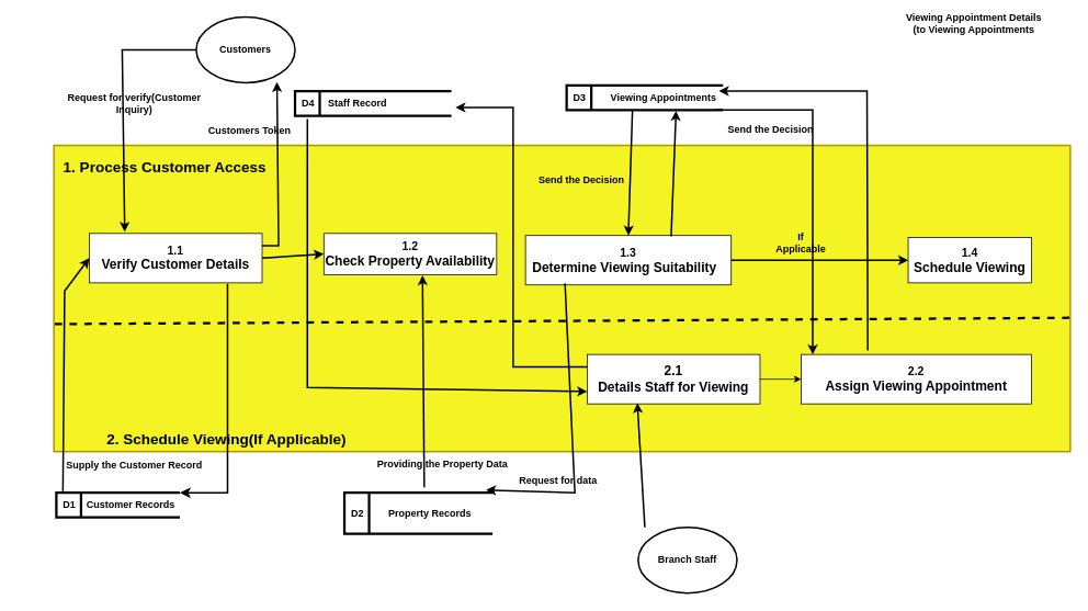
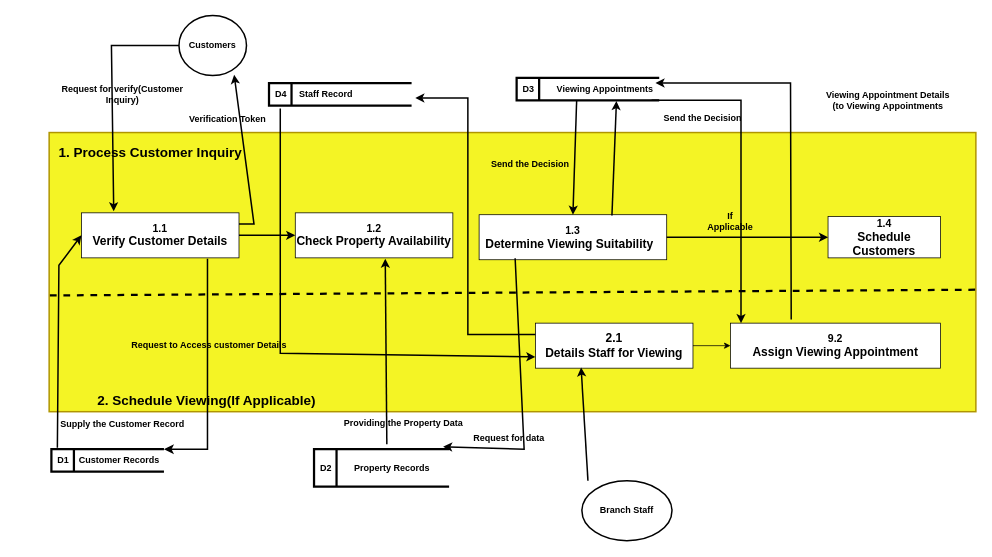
  <mxCell id="0" />
  <mxCell id="1" parent="0" />
  <mxCell id="2" value="" style="rounded=0;whiteSpace=wrap;html=1;strokeWidth=2;fillColor=#f4f425;strokeColor=#B09500;fontColor=#000000;" vertex="1" parent="1"><mxGeometry x="65" y="176" width="1235" height="372" as="geometry" /></mxCell>
- <mxCell id="3" value="&lt;font style=&quot;font-size: 18px;&quot;&gt;&lt;b style=&quot;&quot;&gt;1. Process Customer Access&lt;/b&gt;&lt;/font&gt;" style="text;html=1;align=center;verticalAlign=middle;whiteSpace=wrap;rounded=0;" vertex="1" parent="1"><mxGeometry x="20" y="188" width="360" height="30" as="geometry" /></mxCell>
+ <mxCell id="3" value="&lt;font style=&quot;font-size: 18px;&quot;&gt;&lt;b style=&quot;&quot;&gt;1. Process Customer Inquiry&lt;/b&gt;&lt;/font&gt;" style="text;html=1;align=center;verticalAlign=middle;whiteSpace=wrap;rounded=0;" vertex="1" parent="1"><mxGeometry x="20" y="188" width="360" height="30" as="geometry" /></mxCell>
  <mxCell id="4" value="&lt;div&gt;&lt;font style=&quot;font-size: 14px;&quot;&gt;&lt;b&gt;1.1&lt;/b&gt;&lt;/font&gt;&lt;/div&gt;&lt;font size=&quot;3&quot;&gt;&lt;b&gt;Verify Customer Details&lt;/b&gt;&lt;/font&gt;" style="rounded=0;whiteSpace=wrap;html=1;" vertex="1" parent="1"><mxGeometry x="108" y="283" width="210" height="60" as="geometry" /></mxCell>
  <mxCell id="5" value="&lt;div&gt;&lt;font style=&quot;font-size: 14px;&quot;&gt;&lt;b&gt;1.3&lt;/b&gt;&lt;/font&gt;&lt;/div&gt;&lt;font size=&quot;3&quot;&gt;&lt;b&gt;Determine Viewing Suitability&amp;nbsp;&amp;nbsp;&lt;/b&gt;&lt;/font&gt;" style="rounded=0;whiteSpace=wrap;html=1;" vertex="1" parent="1"><mxGeometry x="638" y="285.5" width="250" height="60" as="geometry" /></mxCell>
- <mxCell id="6" value="&lt;div&gt;&lt;font style=&quot;font-size: 14px;&quot;&gt;&lt;b&gt;1.2&lt;/b&gt;&lt;/font&gt;&lt;/div&gt;&lt;font size=&quot;3&quot;&gt;&lt;b&gt;Check Property Availability&lt;/b&gt;&lt;/font&gt;" style="rounded=0;whiteSpace=wrap;html=1;" vertex="1" parent="1"><mxGeometry x="393" y="283" width="210" height="50" as="geometry" /></mxCell>
+ <mxCell id="6" value="&lt;div&gt;&lt;font style=&quot;font-size: 14px;&quot;&gt;&lt;b&gt;1.2&lt;/b&gt;&lt;/font&gt;&lt;/div&gt;&lt;font size=&quot;3&quot;&gt;&lt;b&gt;Check Property Availability&lt;/b&gt;&lt;/font&gt;" style="rounded=0;whiteSpace=wrap;html=1;" vertex="1" parent="1"><mxGeometry x="393" y="283" width="210" height="60" as="geometry" /></mxCell>
  <mxCell id="7" value="&lt;b&gt;&amp;nbsp;D1&amp;nbsp; &amp;nbsp; Customer Records&lt;/b&gt;" style="html=1;dashed=0;whitespace=wrap;shape=mxgraph.dfd.dataStoreID;align=left;spacingLeft=3;points=[[0,0],[0.5,0],[1,0],[0,0.5],[1,0.5],[0,1],[0.5,1],[1,1]];shadow=0;glass=0;comic=0;labelBackgroundColor=none;strokeWidth=3;fillColor=none;fontColor=#000000;" vertex="1" parent="1"><mxGeometry x="68" y="598" width="150" height="30" as="geometry" /></mxCell>
  <mxCell id="8" value="&lt;b&gt;&amp;nbsp;D2&amp;nbsp; &amp;nbsp; &amp;nbsp; &amp;nbsp; &amp;nbsp;Property Records&lt;/b&gt;" style="html=1;dashed=0;whitespace=wrap;shape=mxgraph.dfd.dataStoreID;align=left;spacingLeft=3;points=[[0,0],[0.5,0],[1,0],[0,0.5],[1,0.5],[0,1],[0.5,1],[1,1]];shadow=0;glass=0;comic=0;labelBackgroundColor=none;strokeWidth=3;fillColor=none;fontColor=#000000;" vertex="1" parent="1"><mxGeometry x="418" y="598" width="180" height="50" as="geometry" /></mxCell>
  <mxCell id="9" value="&lt;b&gt;&amp;nbsp;D3&amp;nbsp; &amp;nbsp; &amp;nbsp; &amp;nbsp; &amp;nbsp;Viewing Appointments&lt;/b&gt;" style="html=1;dashed=0;whitespace=wrap;shape=mxgraph.dfd.dataStoreID;align=left;spacingLeft=3;points=[[0,0],[0.5,0],[1,0],[0,0.5],[1,0.5],[0,1],[0.5,1],[1,1]];shadow=0;glass=0;comic=0;labelBackgroundColor=none;strokeWidth=3;fillColor=none;fontColor=#000000;" vertex="1" parent="1"><mxGeometry x="688" y="103" width="190" height="30" as="geometry" /></mxCell>
- <mxCell id="10" value="&lt;b&gt;Customers&lt;/b&gt;" style="ellipse;whiteSpace=wrap;html=1;strokeWidth=2;" vertex="1" parent="1"><mxGeometry x="238" y="20" width="120" height="80" as="geometry" /></mxCell>
+ <mxCell id="10" value="&lt;b&gt;Customers&lt;/b&gt;" style="ellipse;whiteSpace=wrap;html=1;strokeWidth=2;" vertex="1" parent="1"><mxGeometry x="238" y="20" width="90" height="80" as="geometry" /></mxCell>
  <mxCell id="11" value="" style="endArrow=classic;html=1;rounded=0;exitX=0.053;exitY=-0.067;exitDx=0;exitDy=0;exitPerimeter=0;entryX=0;entryY=0.5;entryDx=0;entryDy=0;strokeWidth=2;" edge="1" parent="1" source="7" target="4"><mxGeometry width="50" height="50" relative="1" as="geometry"><mxPoint x="448" y="388" as="sourcePoint" /><mxPoint x="498" y="338" as="targetPoint" /><Array as="points"><mxPoint x="78" y="353" /></Array></mxGeometry></mxCell>
  <mxCell id="12" value="" style="endArrow=classic;html=1;rounded=0;exitX=0.539;exitY=-0.133;exitDx=0;exitDy=0;exitPerimeter=0;entryX=0.571;entryY=1.017;entryDx=0;entryDy=0;entryPerimeter=0;strokeWidth=2;" edge="1" parent="1" source="8" target="6"><mxGeometry width="50" height="50" relative="1" as="geometry"><mxPoint x="448" y="388" as="sourcePoint" /><mxPoint x="498" y="338" as="targetPoint" /></mxGeometry></mxCell>
  <mxCell id="13" value="" style="endArrow=classic;html=1;rounded=0;exitX=0.421;exitY=1;exitDx=0;exitDy=0;exitPerimeter=0;entryX=0.5;entryY=0;entryDx=0;entryDy=0;strokeWidth=2;" edge="1" parent="1" source="9" target="5"><mxGeometry width="50" height="50" relative="1" as="geometry"><mxPoint x="448" y="388" as="sourcePoint" /><mxPoint x="498" y="338" as="targetPoint" /></mxGeometry></mxCell>
  <mxCell id="14" value="&lt;b&gt;Request for verify(Customer Inquiry)&lt;/b&gt;" style="text;html=1;align=center;verticalAlign=middle;whiteSpace=wrap;rounded=0;" vertex="1" parent="1"><mxGeometry x="63" y="110" width="200" height="30" as="geometry" /></mxCell>
  <mxCell id="15" value="&lt;b&gt;Supply the Customer Record&lt;/b&gt;" style="text;html=1;align=center;verticalAlign=middle;whiteSpace=wrap;rounded=0;" vertex="1" parent="1"><mxGeometry x="78" y="550" width="170" height="30" as="geometry" /></mxCell>
  <mxCell id="16" value="" style="endArrow=classic;html=1;rounded=0;exitX=0;exitY=0.5;exitDx=0;exitDy=0;strokeWidth=2;entryX=0.205;entryY=-0.033;entryDx=0;entryDy=0;entryPerimeter=0;" edge="1" parent="1" source="10" target="4"><mxGeometry width="50" height="50" relative="1" as="geometry"><mxPoint x="377" y="124" as="sourcePoint" /><mxPoint x="498" y="338" as="targetPoint" /><Array as="points"><mxPoint x="148" y="60" /></Array></mxGeometry></mxCell>
  <mxCell id="17" value="" style="endArrow=classic;html=1;rounded=0;exitX=0.8;exitY=1.017;exitDx=0;exitDy=0;entryX=1;entryY=0;entryDx=0;entryDy=0;exitPerimeter=0;endSize=7;strokeWidth=2;" edge="1" parent="1" source="4" target="7"><mxGeometry width="50" height="50" relative="1" as="geometry"><mxPoint x="448" y="388" as="sourcePoint" /><mxPoint x="498" y="338" as="targetPoint" /><Array as="points"><mxPoint x="276" y="598" /></Array></mxGeometry></mxCell>
+ <mxCell id="18" value="&lt;b&gt;Request to Access customer Details&lt;/b&gt;" style="text;html=1;align=center;verticalAlign=middle;resizable=0;points=[];autosize=1;strokeColor=none;fillColor=none;" vertex="1" parent="1"><mxGeometry x="163" y="445" width="230" height="30" as="geometry" /></mxCell>
  <mxCell id="19" value="&lt;b&gt;Providing the Property Data&lt;/b&gt;" style="text;html=1;align=center;verticalAlign=middle;resizable=0;points=[];autosize=1;strokeColor=none;fillColor=none;" vertex="1" parent="1"><mxGeometry x="447" y="548" width="180" height="30" as="geometry" /></mxCell>
  <mxCell id="20" value="" style="endArrow=classic;html=1;rounded=0;exitX=1;exitY=0.5;exitDx=0;exitDy=0;entryX=0;entryY=0.5;entryDx=0;entryDy=0;strokeWidth=2;" edge="1" parent="1" source="4" target="6"><mxGeometry width="50" height="50" relative="1" as="geometry"><mxPoint x="448" y="228" as="sourcePoint" /><mxPoint x="498" y="178" as="targetPoint" /></mxGeometry></mxCell>
  <mxCell id="21" value="" style="endArrow=classic;html=1;rounded=0;exitX=1;exitY=0.25;exitDx=0;exitDy=0;strokeWidth=2;entryX=0.817;entryY=0.988;entryDx=0;entryDy=0;entryPerimeter=0;" edge="1" parent="1" source="4" target="10"><mxGeometry width="50" height="50" relative="1" as="geometry"><mxPoint x="448" y="388" as="sourcePoint" /><mxPoint x="428.96" y="126" as="targetPoint" /><Array as="points"><mxPoint x="338" y="298" /></Array></mxGeometry></mxCell>
- <mxCell id="22" value="&lt;b&gt;Customers Token&lt;/b&gt;" style="text;html=1;align=center;verticalAlign=middle;whiteSpace=wrap;rounded=0;" vertex="1" parent="1"><mxGeometry x="248" y="148" width="110" height="20" as="geometry" /></mxCell>
+ <mxCell id="22" value="&lt;b&gt;Verification Token&lt;/b&gt;" style="text;html=1;align=center;verticalAlign=middle;whiteSpace=wrap;rounded=0;" vertex="1" parent="1"><mxGeometry x="248" y="148" width="110" height="20" as="geometry" /></mxCell>
  <mxCell id="23" value="" style="endArrow=classic;html=1;rounded=0;exitX=0.192;exitY=0.967;exitDx=0;exitDy=0;exitPerimeter=0;entryX=0.956;entryY=-0.067;entryDx=0;entryDy=0;entryPerimeter=0;strokeWidth=2;" edge="1" parent="1" source="5" target="8"><mxGeometry width="50" height="50" relative="1" as="geometry"><mxPoint x="448" y="388" as="sourcePoint" /><mxPoint x="498" y="338" as="targetPoint" /><Array as="points"><mxPoint x="698" y="598" /></Array></mxGeometry></mxCell>
  <mxCell id="24" value="" style="endArrow=classic;html=1;rounded=0;exitX=0.708;exitY=0.017;exitDx=0;exitDy=0;exitPerimeter=0;entryX=0.7;entryY=1.033;entryDx=0;entryDy=0;entryPerimeter=0;strokeWidth=2;" edge="1" parent="1" source="5" target="9"><mxGeometry width="50" height="50" relative="1" as="geometry"><mxPoint x="830.03" y="78" as="sourcePoint" /><mxPoint x="788" y="258.01" as="targetPoint" /><Array as="points" /></mxGeometry></mxCell>
  <mxCell id="25" value="&lt;b&gt;Request for data&lt;/b&gt;" style="text;html=1;align=center;verticalAlign=middle;whiteSpace=wrap;rounded=0;" vertex="1" parent="1"><mxGeometry x="618" y="568" width="120" height="30" as="geometry" /></mxCell>
  <mxCell id="26" value="&lt;b&gt;Send the Decision&amp;nbsp;&lt;/b&gt;" style="text;html=1;align=center;verticalAlign=middle;whiteSpace=wrap;rounded=0;" vertex="1" parent="1"><mxGeometry x="638" y="198" width="140" height="40" as="geometry" /></mxCell>
- <mxCell id="27" value="&lt;div&gt;&lt;font style=&quot;font-size: 14px;&quot;&gt;&lt;b&gt;1.4&lt;/b&gt;&lt;/font&gt;&lt;/div&gt;&lt;font size=&quot;3&quot; style=&quot;&quot;&gt;&lt;b&gt;Schedule Viewing&lt;/b&gt;&lt;/font&gt;" style="rounded=0;whiteSpace=wrap;html=1;" vertex="1" parent="1"><mxGeometry x="1103" y="288" width="150" height="55" as="geometry" /></mxCell>
+ <mxCell id="27" value="&lt;div&gt;&lt;font style=&quot;font-size: 14px;&quot;&gt;&lt;b&gt;1.4&lt;/b&gt;&lt;/font&gt;&lt;/div&gt;&lt;font size=&quot;3&quot; style=&quot;&quot;&gt;&lt;b&gt;Schedule Customers&lt;/b&gt;&lt;/font&gt;" style="rounded=0;whiteSpace=wrap;html=1;" vertex="1" parent="1"><mxGeometry x="1103" y="288" width="150" height="55" as="geometry" /></mxCell>
  <mxCell id="28" value="" style="endArrow=classic;html=1;rounded=0;exitX=1;exitY=0.5;exitDx=0;exitDy=0;entryX=0;entryY=0.5;entryDx=0;entryDy=0;strokeWidth=2;" edge="1" parent="1" source="5" target="27"><mxGeometry width="50" height="50" relative="1" as="geometry"><mxPoint x="678" y="408" as="sourcePoint" /><mxPoint x="728" y="358" as="targetPoint" /></mxGeometry></mxCell>
  <mxCell id="29" value="&lt;b&gt;If Applicable&lt;/b&gt;" style="text;html=1;align=center;verticalAlign=middle;whiteSpace=wrap;rounded=0;" vertex="1" parent="1"><mxGeometry x="943" y="280" width="60" height="30" as="geometry" /></mxCell>
  <mxCell id="30" value="&lt;b&gt;Branch Staff&lt;/b&gt;" style="ellipse;whiteSpace=wrap;html=1;strokeWidth=2;" vertex="1" parent="1"><mxGeometry x="775" y="640" width="120" height="80" as="geometry" /></mxCell>
  <mxCell id="31" value="&lt;b&gt;&amp;nbsp;D4&amp;nbsp; &amp;nbsp; &amp;nbsp;Staff Record&lt;/b&gt;" style="html=1;dashed=0;whitespace=wrap;shape=mxgraph.dfd.dataStoreID;align=left;spacingLeft=3;points=[[0,0],[0.5,0],[1,0],[0,0.5],[1,0.5],[0,1],[0.5,1],[1,1]];shadow=0;glass=0;comic=0;labelBackgroundColor=none;strokeWidth=3;fillColor=none;fontColor=#000000;" vertex="1" parent="1"><mxGeometry x="358" y="110" width="190" height="30" as="geometry" /></mxCell>
  <mxCell id="32" value="&lt;div&gt;&lt;b style=&quot;font-size: medium; background-color: initial;&quot;&gt;2.1&lt;/b&gt;&lt;/div&gt;&lt;div&gt;&lt;b style=&quot;font-size: medium; background-color: initial;&quot;&gt;Details Staff for Viewing&lt;/b&gt;&lt;br&gt;&lt;/div&gt;" style="rounded=0;whiteSpace=wrap;html=1;" vertex="1" parent="1"><mxGeometry x="713" y="430" width="210" height="60" as="geometry" /></mxCell>
  <mxCell id="33" value="" style="endArrow=classic;html=1;rounded=0;exitX=0.667;exitY=0;exitDx=0;exitDy=0;exitPerimeter=0;entryX=0.29;entryY=0.983;entryDx=0;entryDy=0;entryPerimeter=0;strokeWidth=2;" edge="1" parent="1" target="32"><mxGeometry width="50" height="50" relative="1" as="geometry"><mxPoint x="783.04" y="640" as="sourcePoint" /><mxPoint x="498" y="430" as="targetPoint" /></mxGeometry></mxCell>
  <mxCell id="34" value="" style="endArrow=classic;html=1;rounded=0;exitX=0;exitY=0.25;exitDx=0;exitDy=0;strokeWidth=2;" edge="1" parent="1" source="32"><mxGeometry width="50" height="50" relative="1" as="geometry"><mxPoint x="448" y="360" as="sourcePoint" /><mxPoint x="553" y="130" as="targetPoint" /><Array as="points"><mxPoint x="623" y="445" /><mxPoint x="623" y="130" /></Array></mxGeometry></mxCell>
  <mxCell id="35" value="" style="endArrow=classic;html=1;rounded=0;exitX=0.079;exitY=1.133;exitDx=0;exitDy=0;exitPerimeter=0;entryX=0;entryY=0.75;entryDx=0;entryDy=0;strokeWidth=2;" edge="1" parent="1" source="31" target="32"><mxGeometry width="50" height="50" relative="1" as="geometry"><mxPoint x="603" y="350" as="sourcePoint" /><mxPoint x="653" y="300" as="targetPoint" /><Array as="points"><mxPoint x="373" y="470" /></Array></mxGeometry></mxCell>
- <mxCell id="36" value="&lt;div&gt;&lt;span style=&quot;font-size: 14px;&quot;&gt;&lt;b&gt;2.2&lt;/b&gt;&lt;/span&gt;&lt;/div&gt;&lt;font size=&quot;3&quot;&gt;&lt;b&gt;Assign Viewing Appointment&lt;/b&gt;&lt;/font&gt;" style="rounded=0;whiteSpace=wrap;html=1;" vertex="1" parent="1"><mxGeometry x="973" y="430" width="280" height="60" as="geometry" /></mxCell>
+ <mxCell id="36" value="&lt;div&gt;&lt;span style=&quot;font-size: 14px;&quot;&gt;&lt;b&gt;9.2&lt;/b&gt;&lt;/span&gt;&lt;/div&gt;&lt;font size=&quot;3&quot;&gt;&lt;b&gt;Assign Viewing Appointment&lt;/b&gt;&lt;/font&gt;" style="rounded=0;whiteSpace=wrap;html=1;" vertex="1" parent="1"><mxGeometry x="973" y="430" width="280" height="60" as="geometry" /></mxCell>
  <mxCell id="37" value="" style="endArrow=classic;html=1;rounded=0;exitX=1;exitY=0.5;exitDx=0;exitDy=0;entryX=0;entryY=0.5;entryDx=0;entryDy=0;" edge="1" parent="1" source="32" target="36"><mxGeometry width="50" height="50" relative="1" as="geometry"><mxPoint x="603" y="470" as="sourcePoint" /><mxPoint x="653" y="420" as="targetPoint" /></mxGeometry></mxCell>
  <mxCell id="38" value="" style="endArrow=classic;html=1;rounded=0;exitX=0.947;exitY=1;exitDx=0;exitDy=0;exitPerimeter=0;entryX=0.05;entryY=0;entryDx=0;entryDy=0;entryPerimeter=0;strokeWidth=2;" edge="1" parent="1" source="9" target="36"><mxGeometry width="50" height="50" relative="1" as="geometry"><mxPoint x="883" y="133" as="sourcePoint" /><mxPoint x="933" y="83" as="targetPoint" /><Array as="points"><mxPoint x="987" y="133" /></Array></mxGeometry></mxCell>
  <mxCell id="39" value="" style="endArrow=classic;html=1;rounded=0;exitX=0.289;exitY=-0.083;exitDx=0;exitDy=0;exitPerimeter=0;entryX=0.974;entryY=0.233;entryDx=0;entryDy=0;entryPerimeter=0;strokeWidth=2;" edge="1" parent="1" source="36" target="9"><mxGeometry width="50" height="50" relative="1" as="geometry"><mxPoint x="603" y="350" as="sourcePoint" /><mxPoint x="653" y="300" as="targetPoint" /><Array as="points"><mxPoint x="1053" y="110" /></Array></mxGeometry></mxCell>
  <mxCell id="40" value="&lt;b&gt;Send the Decision&amp;nbsp;&lt;/b&gt;" style="text;html=1;align=center;verticalAlign=middle;whiteSpace=wrap;rounded=0;" vertex="1" parent="1"><mxGeometry x="873" y="140" width="130" height="33" as="geometry" /></mxCell>
- <mxCell id="41" value="&lt;b&gt;Viewing Appointment Details (to Viewing Appointments&lt;/b&gt;" style="text;html=1;align=center;verticalAlign=middle;whiteSpace=wrap;rounded=0;" vertex="1" parent="1"><mxGeometry x="1093" y="13" width="180" height="30" as="geometry" /></mxCell>
+ <mxCell id="41" value="&lt;b&gt;Viewing Appointment Details (to Viewing Appointments&lt;/b&gt;" style="text;html=1;align=center;verticalAlign=middle;whiteSpace=wrap;rounded=0;" vertex="1" parent="1"><mxGeometry x="1093" y="118" width="180" height="30" as="geometry" /></mxCell>
  <mxCell id="42" value="" style="endArrow=none;dashed=1;html=1;rounded=0;strokeWidth=3;entryX=1;entryY=0.563;entryDx=0;entryDy=0;entryPerimeter=0;" edge="1" parent="1" target="2"><mxGeometry width="50" height="50" relative="1" as="geometry"><mxPoint x="66" y="393.08" as="sourcePoint" /><mxPoint x="1290" y="390" as="targetPoint" /></mxGeometry></mxCell>
  <mxCell id="43" value="&lt;font style=&quot;font-size: 18px;&quot;&gt;&lt;b style=&quot;&quot;&gt;2. Schedule Viewing(If Applicable)&lt;/b&gt;&lt;/font&gt;" style="text;html=1;align=center;verticalAlign=middle;whiteSpace=wrap;rounded=0;" vertex="1" parent="1"><mxGeometry x="95" y="518" width="360" height="30" as="geometry" /></mxCell>
